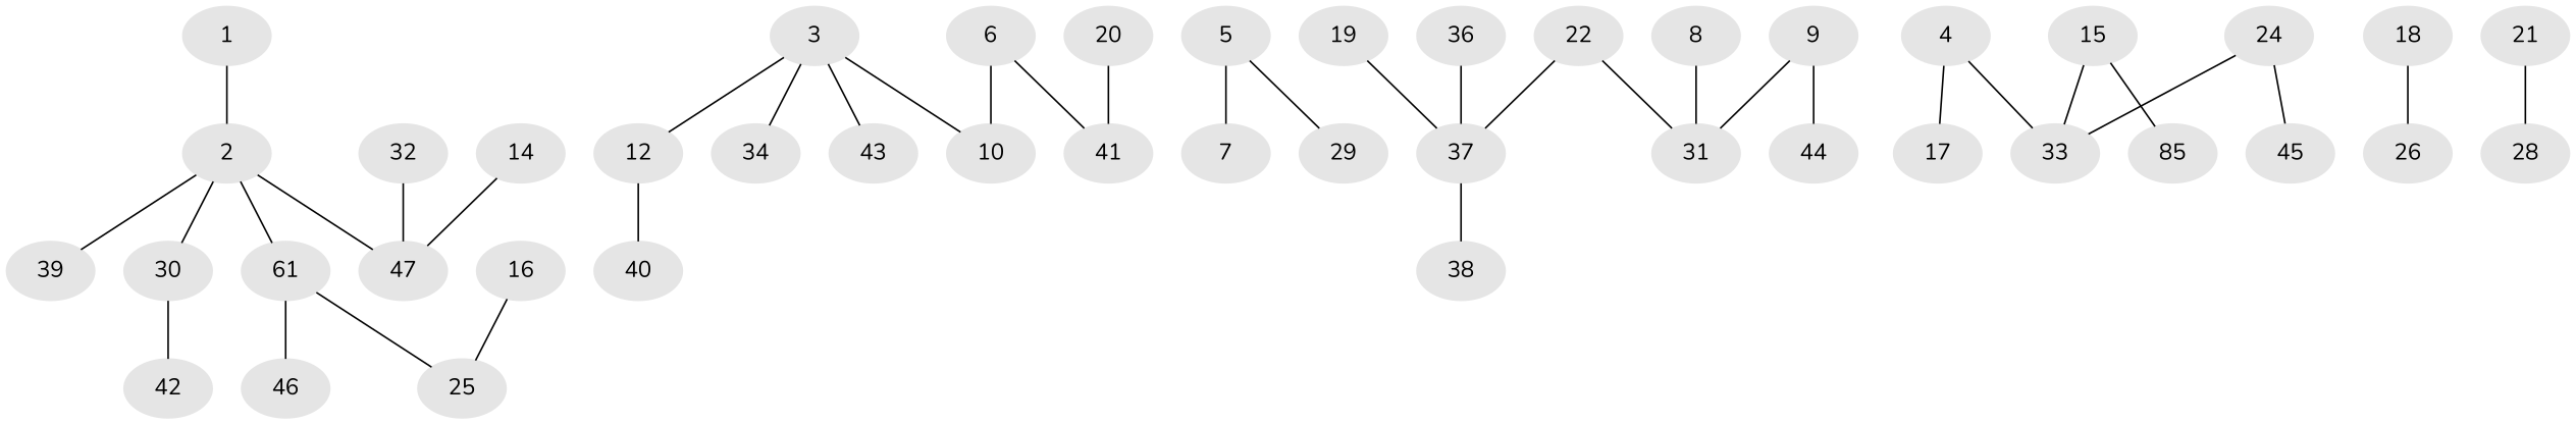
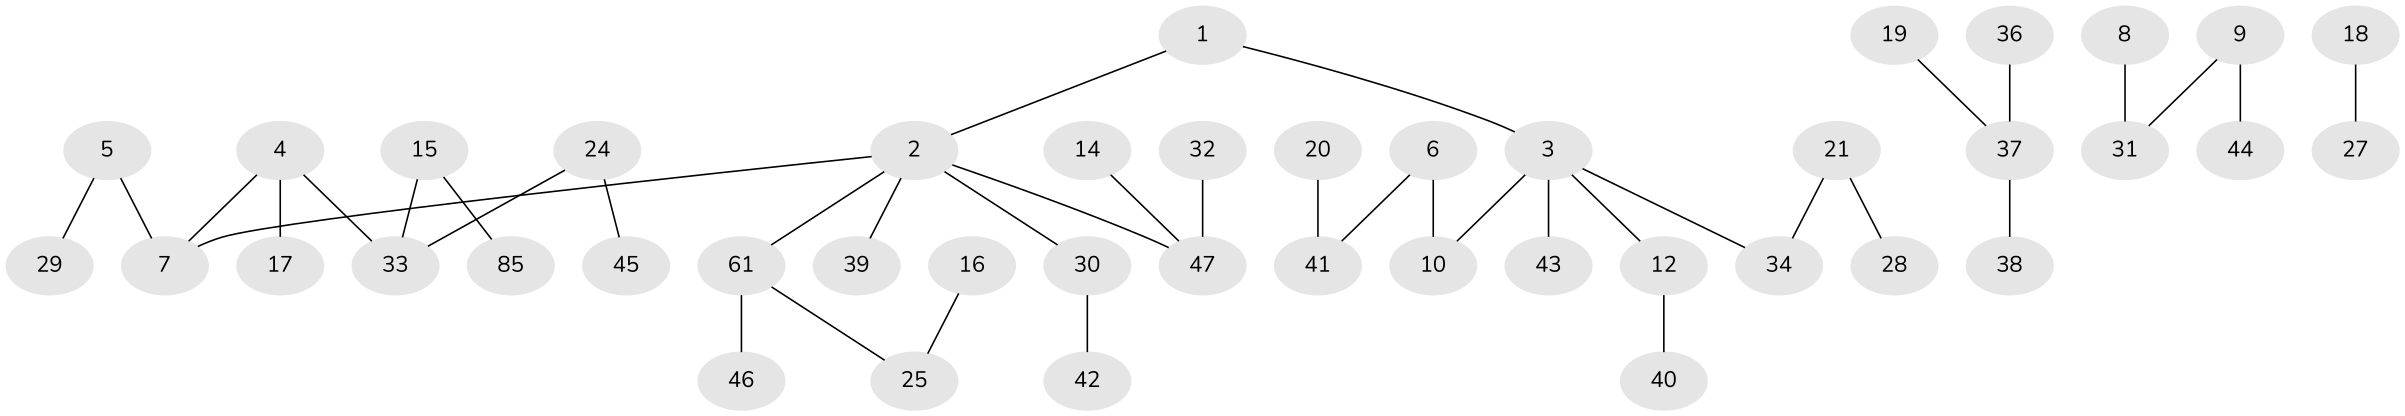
  graph {
    fontname=Nunito
    node [color=gray90 fontname=Nunito style=filled]
    edge [fontname=Nunito weight=1.0]
    1
    2
    3
    7
    n5 [label=61]
    30
    39
    47
    10
    12
    34
    43
    25
    46
    42
    37
    38
    40
    4
    17
    33
    5
    29
    6
    41
    8
    31
    9
    44
    14
    15
    n32 [label=85]
    16
    18
-   26
+   26 [label=27]
    19
    20
    21
    28
-   22
    24
    45
    32
    36
    1 -- 2
+   1 -- 3
+   2 -- 7
    2 -- n5
    2 -- 30
    2 -- 39
    2 -- 47
    3 -- 10
    3 -- 12
    3 -- 34
    3 -- 43
    n5 -- 25
    n5 -- 46
    30 -- 42
    12 -- 40
    37 -- 38
+   4 -- 7
    4 -- 17
    4 -- 33
    5 -- 7
    5 -- 29
    6 -- 10
    6 -- 41
    8 -- 31
    9 -- 31
    9 -- 44
    14 -- 47
    15 -- 33
    15 -- n32
    16 -- 25
    18 -- 26
    19 -- 37
    20 -- 41
+   21 -- 34
    21 -- 28
-   22 -- 37
-   22 -- 31
    24 -- 33
    24 -- 45
    32 -- 47
    36 -- 37
  }
